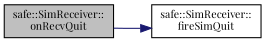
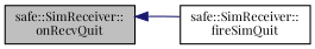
  digraph {
    rankdir=LR
    fontname="Playfair Display"
    node [color=black fontname="Playfair Display" fontsize=10 shape=record]
    n1 [fillcolor=grey75 fontcolor=black height=0.2 label="safe::SimReceiver::\lonRecvQuit" style=filled width=0.4]
    n2 [height=0.2 label="safe::SimReceiver::\lfireSimQuit" width=0.4]
-   n1 -> n2 [color=midnightblue fontname="Playfair Display" fontsize=10 labelfontname=FreeSans labelfontsize=10 style=solid]
+   n2 -> n1 [color=midnightblue fontname="Playfair Display" fontsize=10 labelfontname=FreeSans labelfontsize=10 style=solid]
  }
